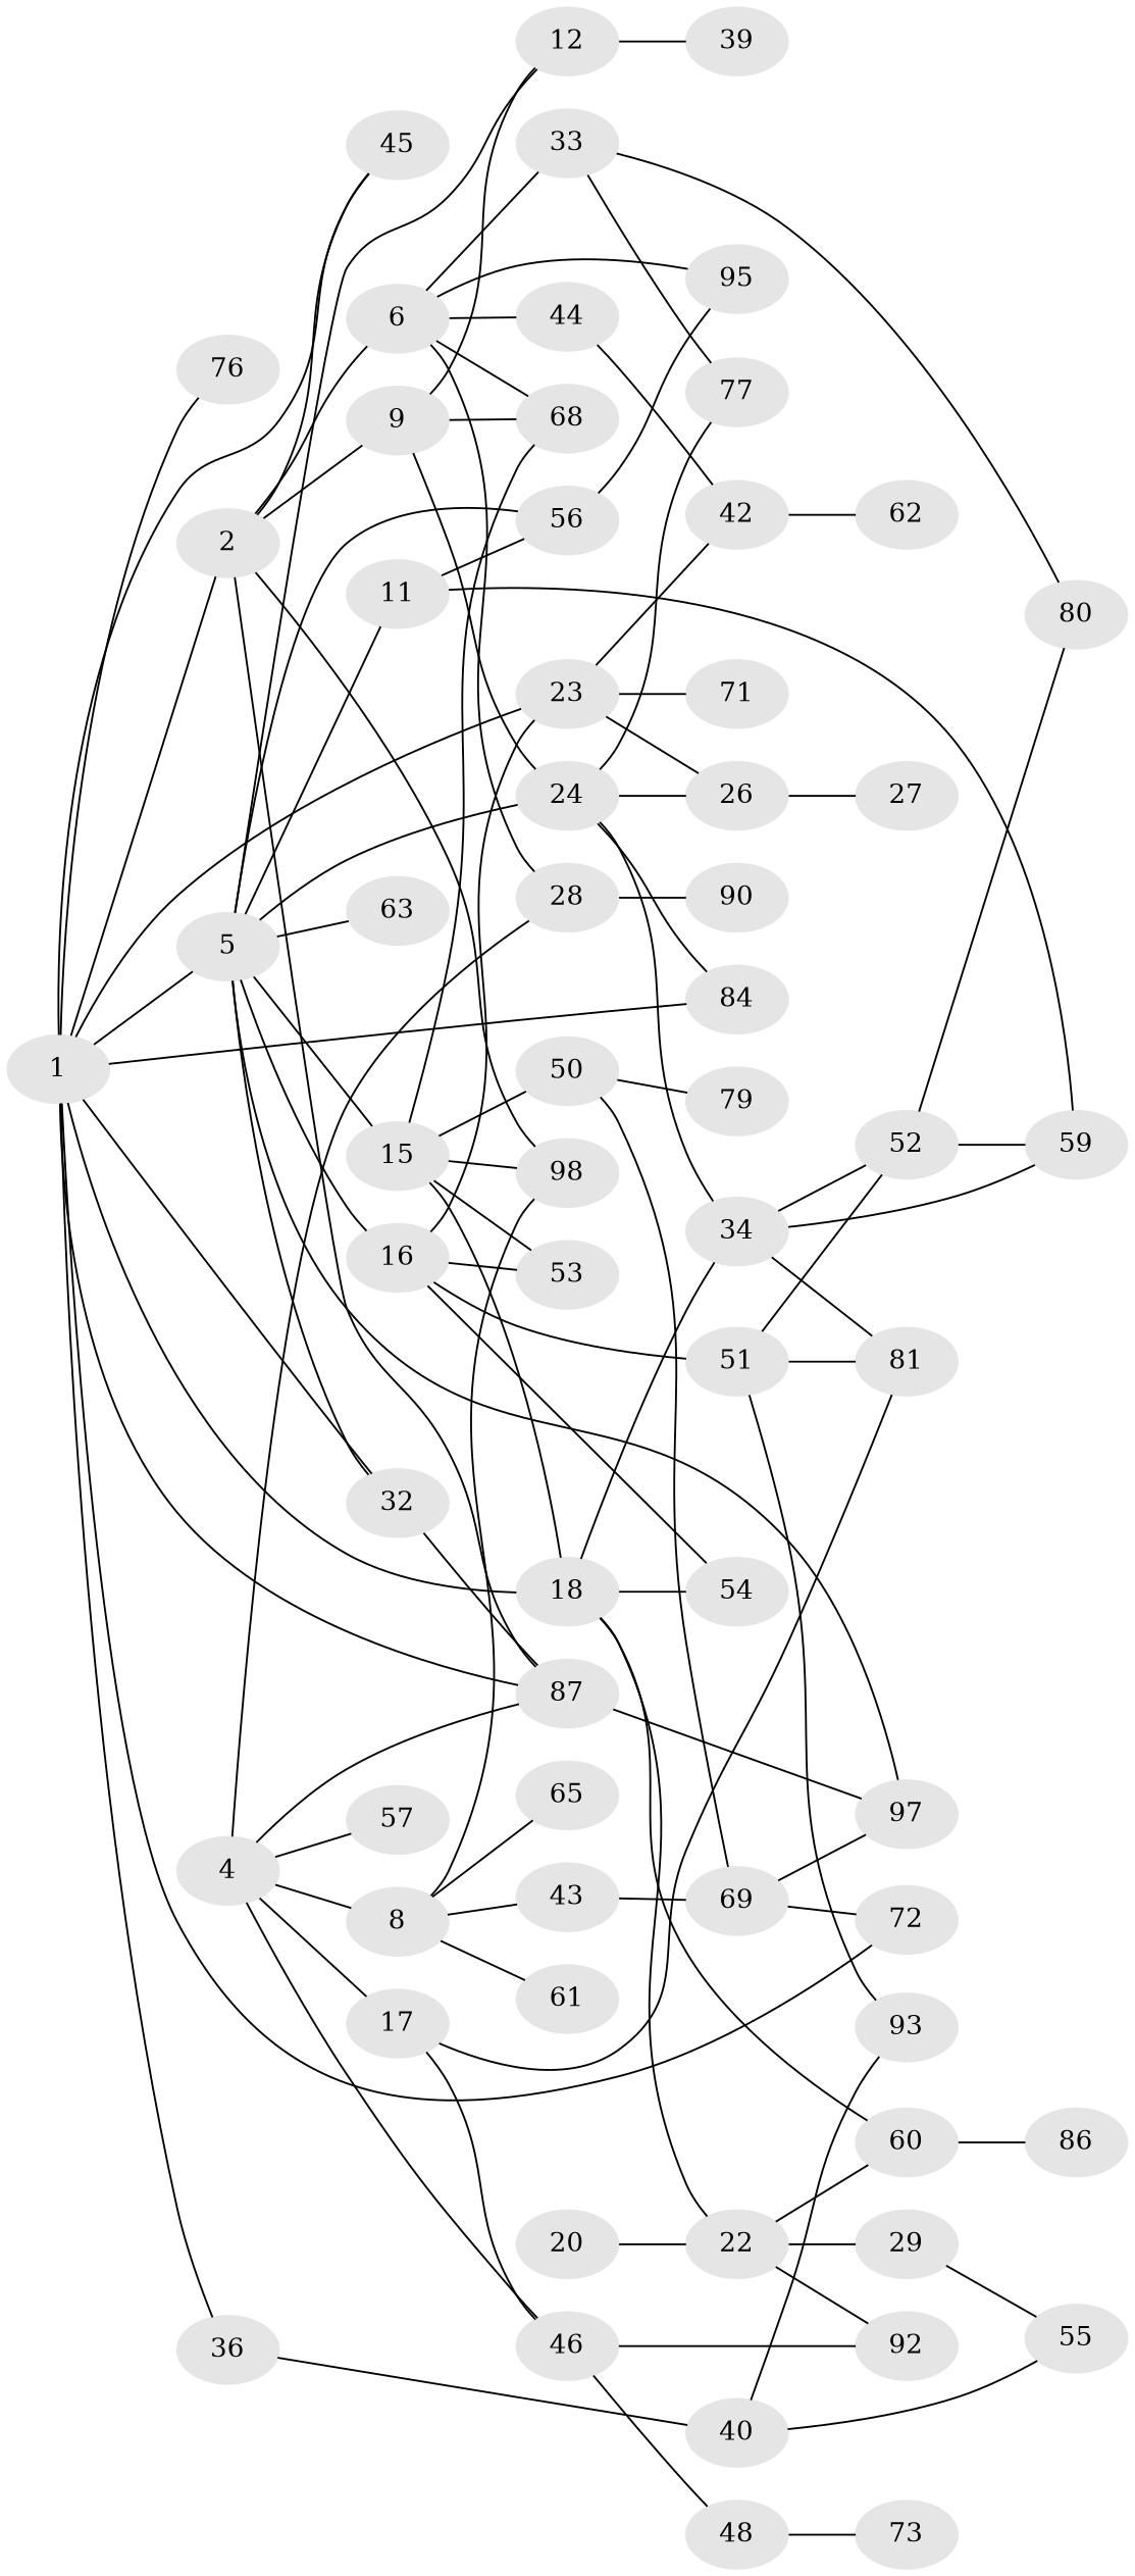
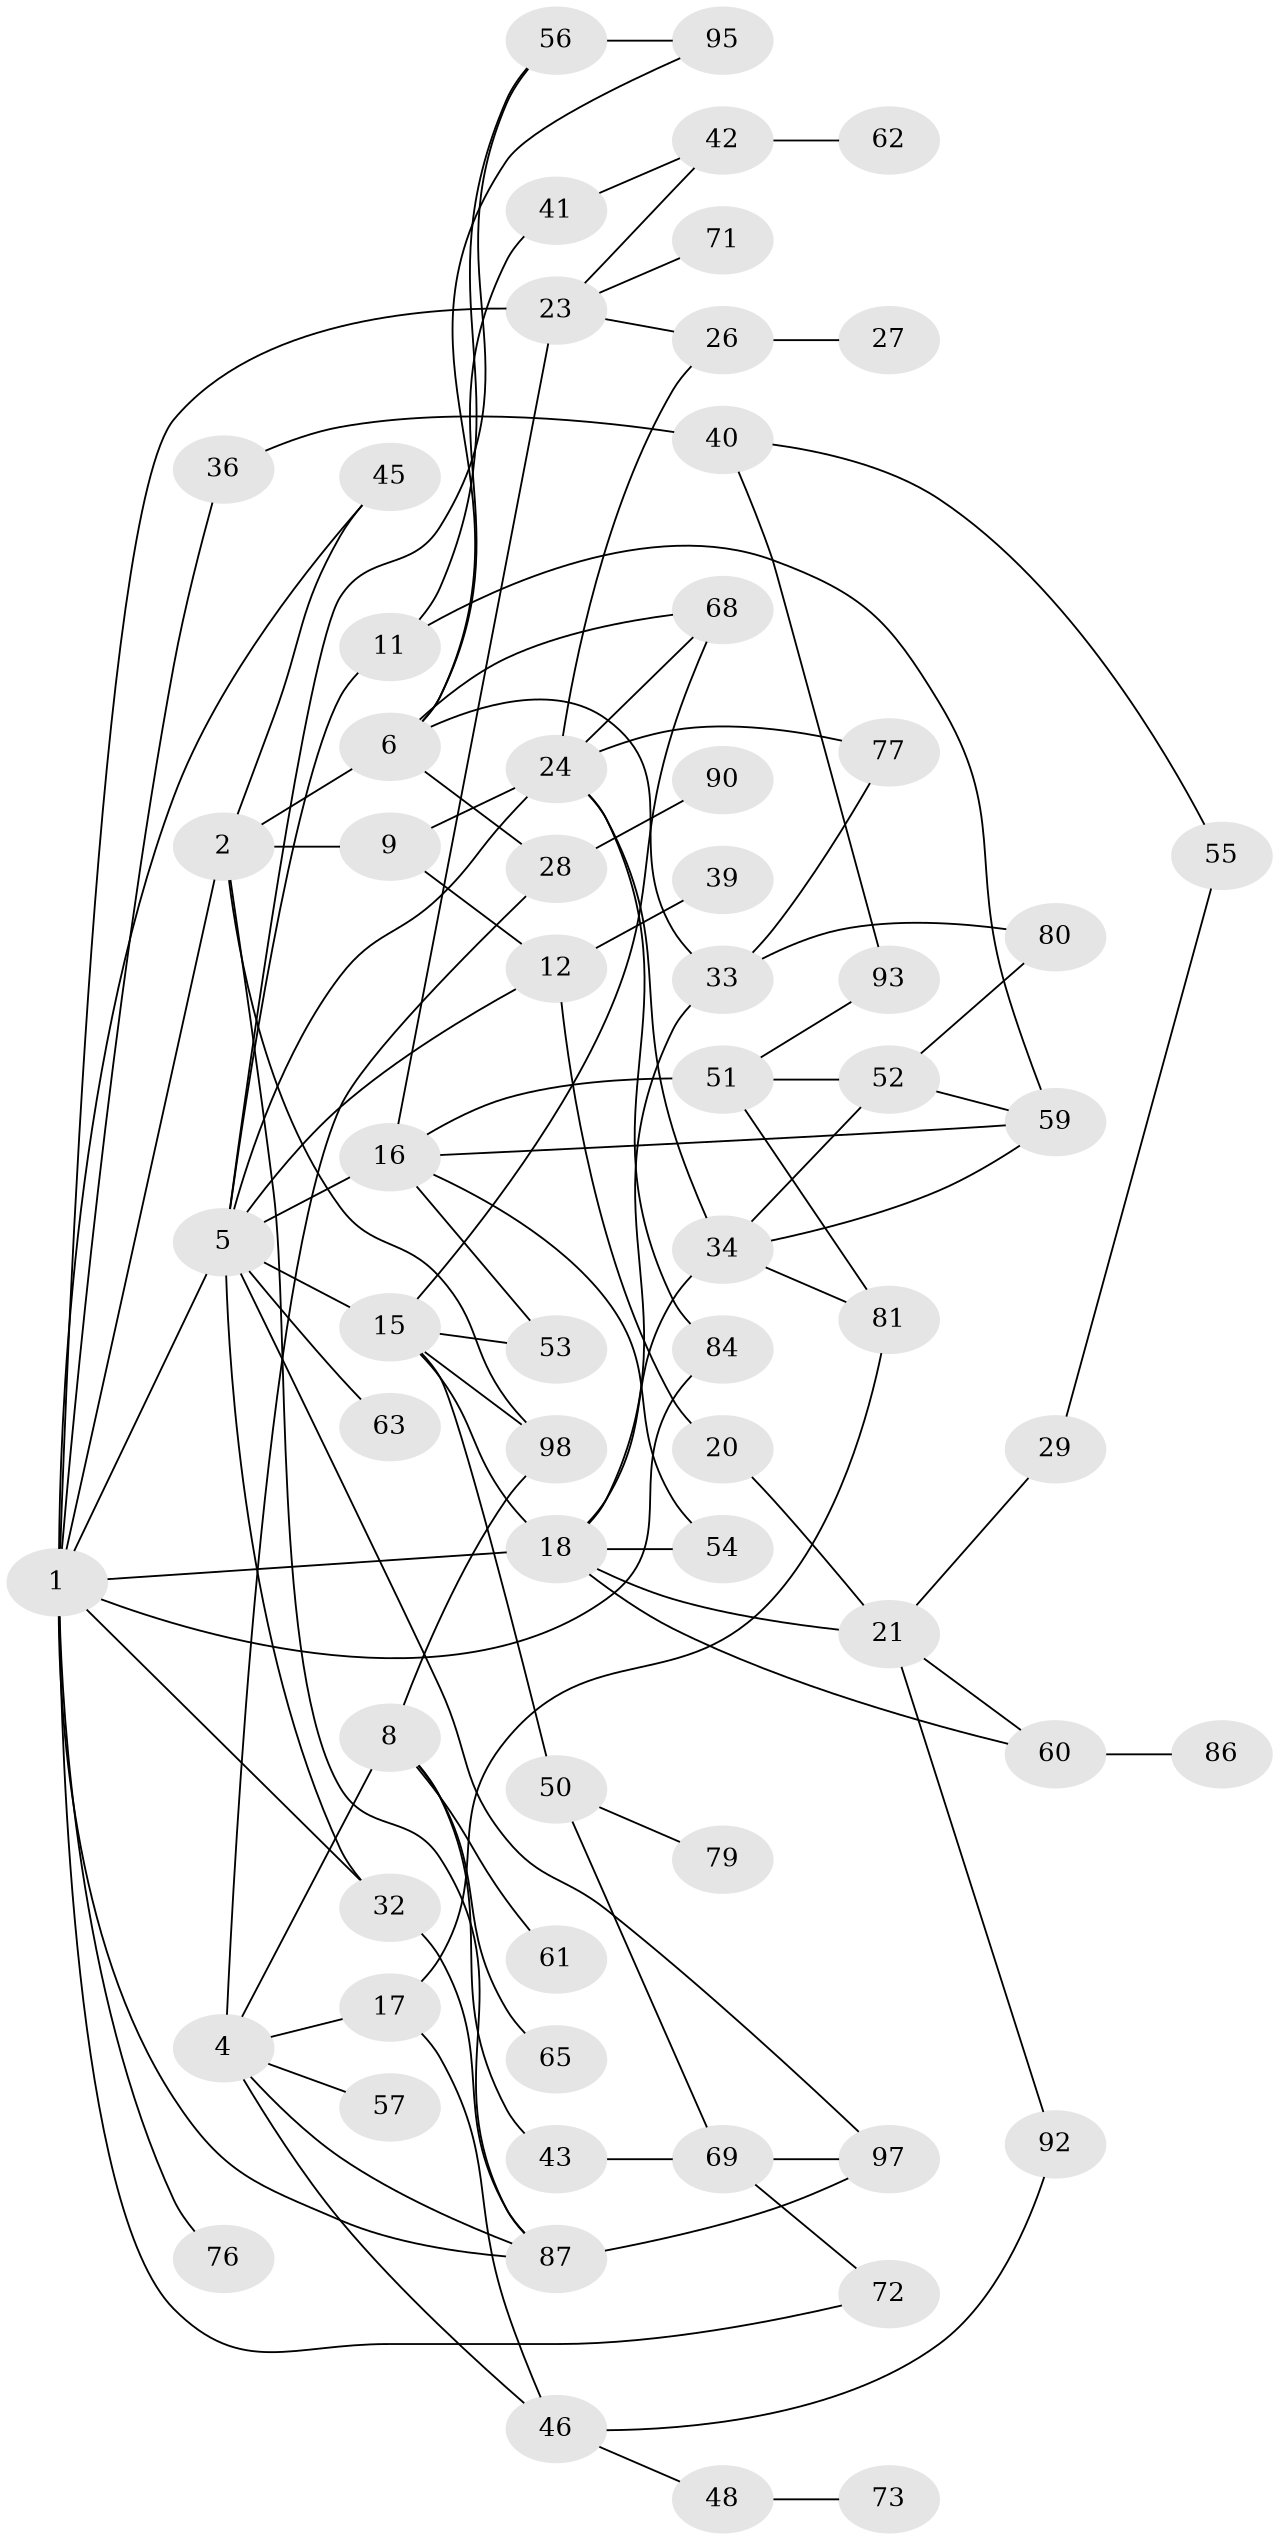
  graph {
    rankdir=LR
    node [color=gray90 style=filled]
    1 [super="+3"]
    2 [super="+25"]
    5 [super="+10"]
    18 [super="+49"]
    23 [super="+74"]
    32 [super="+70"]
    36 [super="+91"]
    45
    72
    76
    84
    87 [super="+96"]
    6 [super="+7"]
    9
    98
    11
    12 [super="+19"]
    15 [super="+17"]
    16 [super="+31"]
    24 [super="+94"]
    56 [super="+78"]
    63 [super="+88"]
    97
    33 [super="+58"]
    54
-   22 [super="+37"]
+   22 [super="+37" label=21]
    n27 [label=60 super="+60"]
    34 [super="+67"]
    26
    42 [super="+75"]
    71 [super="+82"]
    40 [super="+47"]
    4 [super="+14"]
    8 [super="+21"]
    n35 [label=17 super="+38"]
    28 [super="+99"]
    46 [super="+64"]
    57
-   41 [label=44]
+   41
    68 [super="+83"]
    95
    43
    61
    65
    81
    90
    92
    48 [super="+66"]
    59 [super="+85"]
    20
    39
    50
    53
    51
    77
    80
    69 [super="+100"]
    79
    52 [super="+89"]
    93
    29
    86
    55
    27 [super="+35"]
    62
    73
    1 -- 2
    1 -- 5
    1 -- 18
    1 -- 23
    1 -- 32
    1 -- 36
    1 -- 45
    1 -- 72
    1 -- 76
    1 -- 84
    1 -- 87
    2 -- 45
    2 -- 87
    2 -- 6 [weight=2]
    2 -- 9
    2 -- 98
    5 -- 32
    5 -- 11
    5 -- 12
    5 -- 15
    5 -- 16
    5 -- 24
    5 -- 56
    5 -- 63
    5 -- 97
+   18 -- 33
    18 -- 54
    18 -- 22
    18 -- n27
    18 -- 34
    23 -- 26
    23 -- 42
    23 -- 71
    32 -- 87
    36 -- 40
    87 -- 97
    6 -- 33
    6 -- 28
    6 -- 41
    6 -- 68
    6 -- 95
    9 -- 12
    9 -- 24
    11 -- 56
    11 -- 59
+   12 -- 20
    12 -- 39
    15 -- 18
    15 -- 98
    15 -- 68
    15 -- 50
    15 -- 53
    16 -- 23
    16 -- 54
+   16 -- 59
    16 -- 53
    16 -- 51
    24 -- 84
    24 -- 34
    24 -- 26
-   9 -- 68
+   24 -- 68
    24 -- 77
    56 -- 95
    33 -- 77
    33 -- 80
    22 -- n27
    22 -- 92
    22 -- 29
    n27 -- 86
    34 -- 81
    34 -- 59
    34 -- 52
    26 -- 27
    42 -- 62
    40 -- 93
    40 -- 55
    4 -- 87
    4 -- 8
    4 -- n35
    4 -- 28
    4 -- 46
    4 -- 57
    8 -- 98
    8 -- 43
    8 -- 61
    8 -- 65
    n35 -- 46
    n35 -- 81
    28 -- 90
    46 -- 92
    46 -- 48
    41 -- 42
    43 -- 69
    48 -- 73
    20 -- 22
    50 -- 69
    50 -- 79
    51 -- 81
    51 -- 52
    51 -- 93
    69 -- 72
    69 -- 97
    52 -- 59
    52 -- 80
    29 -- 55
  }
